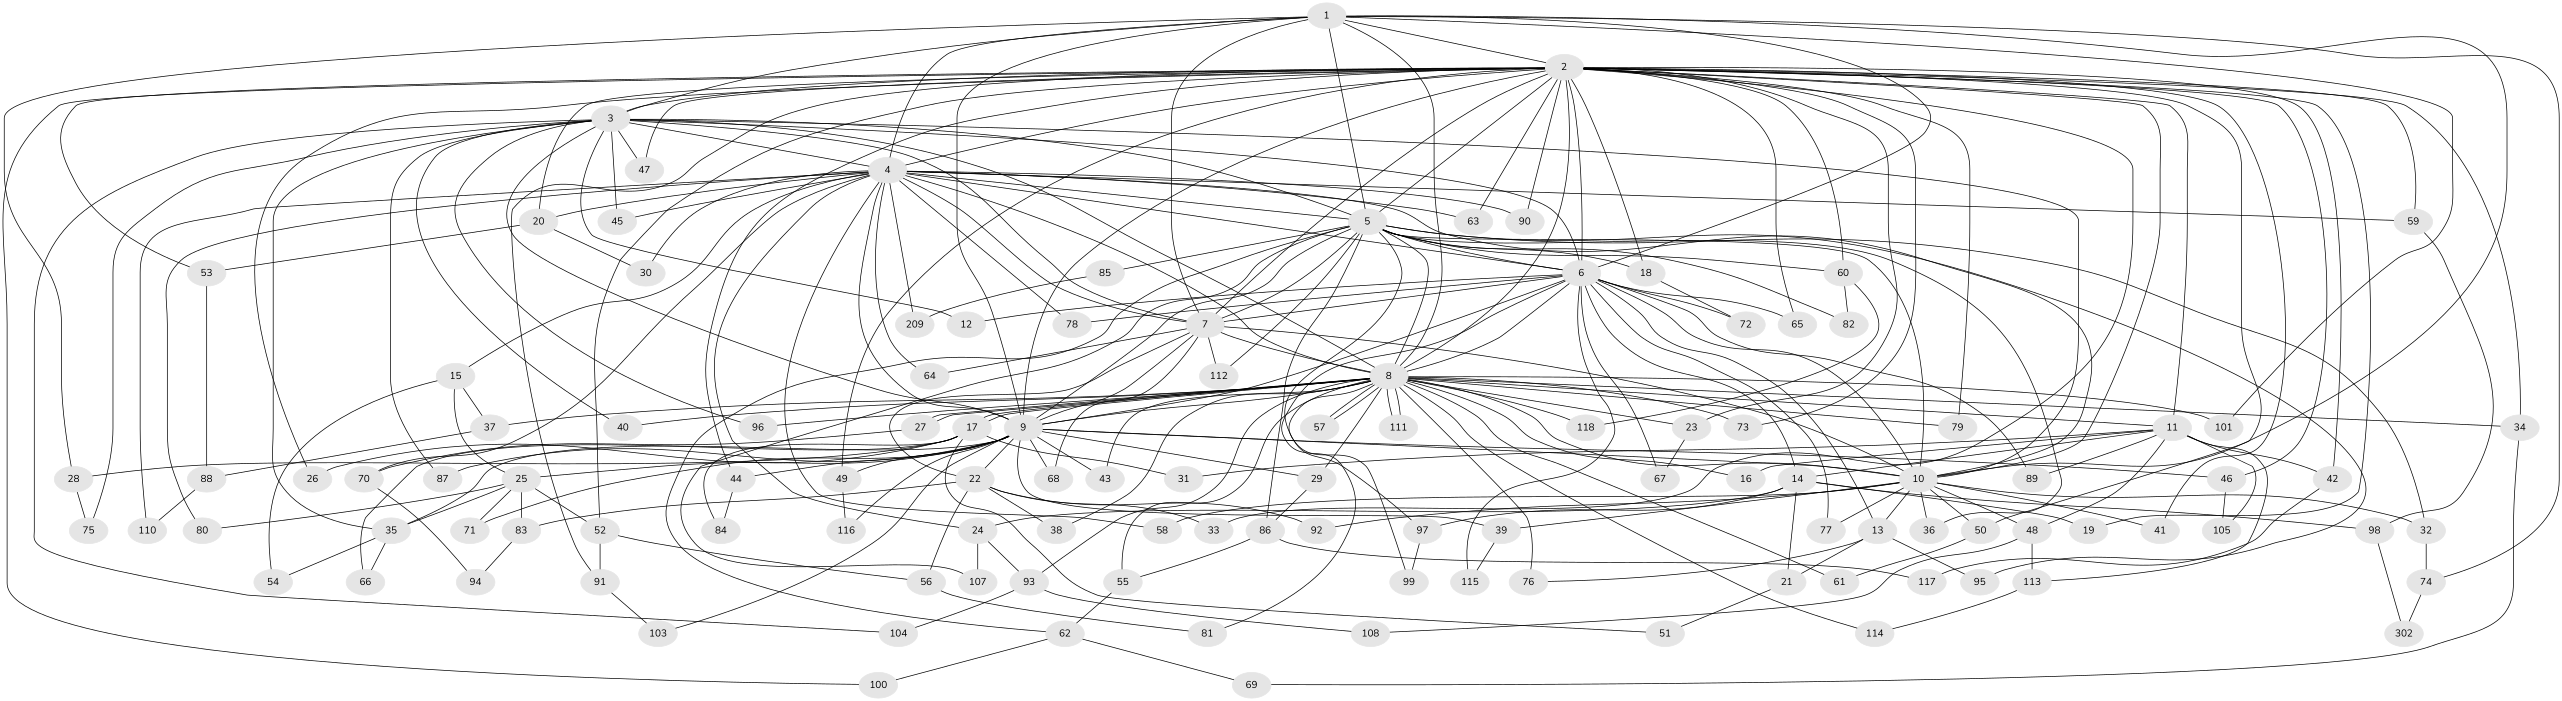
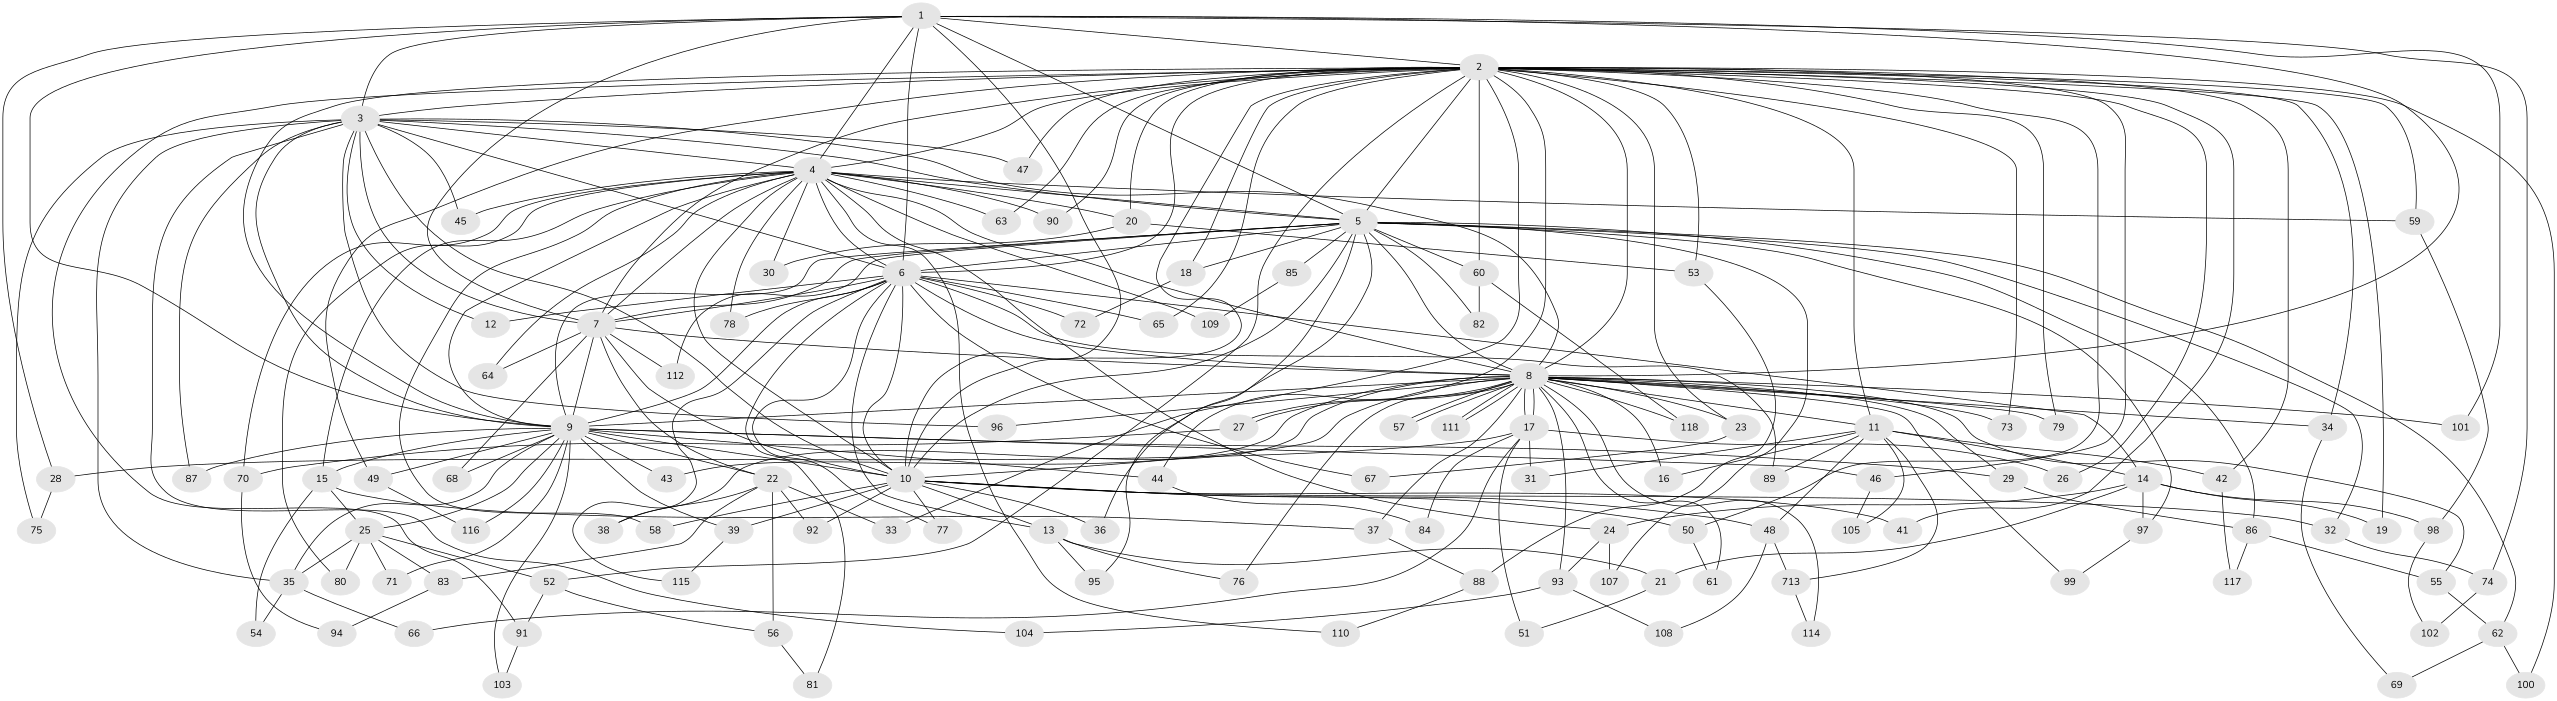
  graph {
    fontname=Nunito
    node [color=gray90 fontname=Nunito style=filled]
    edge [fontname=Nunito]
    1
    2
    3
    4
    5
    6
    7
    8
    9
    10
    28
    74
    101
    11
    18
    19
    20
    23
    26
    33
    34
    41
    42
    44
    46
    47
    49
    50
    52
    53
    59
    60
    63
    65
    73
    79
    90
    91
    100
    12
    35
-   40
    45
    75
    87
    96
    104
    15
    24
    30
    58
    64
    70
    78
    80
-   109 [label=209]
+   109
    110
    32
    36
    62
    82
    85
    86
    95
    97
    107
    112
    13
    14
    67
    72
    77
    81
    89
    115
    22
    68
    16
    17
    27
    29
    37
    38
    43
    55
    57
    61
    76
    93
    99
    111
    114
    118
    25
    39
    71
    103
    116
    48
    92
-   102 [label=302]
+   102
    31
    105
-   113
+   113 [label=713]
    69
    117
    84
    56
    88
    98
    54
    66
    94
    21
    83
    51
    108
    1 -- 2
    1 -- 3
    1 -- 4
    1 -- 5
    1 -- 6
    1 -- 7
    1 -- 8
    1 -- 9
    1 -- 10
    1 -- 28
    1 -- 74
    1 -- 101
    2 -- 3
    2 -- 4
    2 -- 5
    2 -- 6
    2 -- 7
    2 -- 8
    2 -- 9
    2 -- 10
    2 -- 11
    2 -- 18
    2 -- 19
    2 -- 20
    2 -- 23
    2 -- 26
    2 -- 33
    2 -- 34
    2 -- 41
    2 -- 42
    2 -- 44
    2 -- 46
    2 -- 47
    2 -- 49
    2 -- 50
    2 -- 52
    2 -- 53
    2 -- 59
    2 -- 60
    2 -- 63
    2 -- 65
    2 -- 73
    2 -- 79
    2 -- 90
    2 -- 91
    2 -- 100
    3 -- 4
    3 -- 5
    3 -- 6
    3 -- 7
    3 -- 8
    3 -- 9
    3 -- 10
    3 -- 47
    3 -- 12
    3 -- 35
-   3 -- 40
    3 -- 45
    3 -- 75
    3 -- 87
    3 -- 96
    3 -- 104
    4 -- 5
    4 -- 6
    4 -- 7
    4 -- 8
    4 -- 9
    4 -- 10
    4 -- 20
    4 -- 59
    4 -- 63
    4 -- 90
    4 -- 45
    4 -- 15
    4 -- 24
    4 -- 30
    4 -- 58
    4 -- 64
    4 -- 70
    4 -- 78
    4 -- 80
    4 -- 109
    4 -- 110
    5 -- 6
    5 -- 7
    5 -- 8
    5 -- 9
    5 -- 10
    5 -- 18
    5 -- 60
    5 -- 32
    5 -- 36
    5 -- 62
    5 -- 82
    5 -- 85
    5 -- 86
    5 -- 95
    5 -- 97
    5 -- 107
    5 -- 112
    6 -- 7
    6 -- 8
    6 -- 9
    6 -- 10
    6 -- 65
    6 -- 12
    6 -- 78
    6 -- 13
    6 -- 14
    6 -- 67
    6 -- 72
    6 -- 77
    6 -- 81
    6 -- 89
    6 -- 115
    7 -- 8
    7 -- 9
    7 -- 10
    7 -- 64
    7 -- 112
    7 -- 22
    7 -- 68
    8 -- 9
    8 -- 10
    8 -- 101
    8 -- 11
    8 -- 23
    8 -- 34
    8 -- 73
    8 -- 79
-   8 -- 40
    8 -- 96
    8 -- 16
    8 -- 17
    8 -- 17
    8 -- 27
    8 -- 27
    8 -- 29
    8 -- 37
    8 -- 38
    8 -- 43
    8 -- 55
    8 -- 57
    8 -- 57
    8 -- 61
    8 -- 76
    8 -- 93
    8 -- 99
    8 -- 111
    8 -- 111
    8 -- 114
    8 -- 118
    9 -- 10
    9 -- 44
    9 -- 46
    9 -- 49
    9 -- 35
    9 -- 87
+   9 -- 15
    9 -- 22
    9 -- 68
    9 -- 29
    9 -- 43
    9 -- 25
    9 -- 39
    9 -- 71
    9 -- 103
    9 -- 116
    10 -- 41
    10 -- 50
    10 -- 58
    10 -- 32
    10 -- 36
    10 -- 13
    10 -- 77
    10 -- 39
    10 -- 48
    10 -- 92
    28 -- 75
    74 -- 102
    11 -- 42
    11 -- 14
    11 -- 89
    11 -- 16
    11 -- 48
    11 -- 31
    11 -- 105
    11 -- 113
    18 -- 72
    20 -- 53
    20 -- 30
    23 -- 67
    34 -- 69
    42 -- 117
    44 -- 84
    46 -- 105
    49 -- 116
    50 -- 61
    52 -- 91
    52 -- 56
    53 -- 88
    59 -- 98
    60 -- 82
    60 -- 118
    91 -- 103
    35 -- 54
    35 -- 66
    15 -- 37
    15 -- 25
    15 -- 54
    24 -- 107
    24 -- 93
    70 -- 94
    32 -- 74
    62 -- 100
    62 -- 69
    85 -- 109
    86 -- 55
    86 -- 117
    97 -- 99
    13 -- 95
    13 -- 76
    13 -- 21
    14 -- 19
    14 -- 24
    14 -- 97
    14 -- 98
    14 -- 21
    22 -- 33
    22 -- 38
    22 -- 92
    22 -- 56
    22 -- 83
    17 -- 28
    17 -- 26
    17 -- 31
    17 -- 84
    17 -- 66
    17 -- 51
    27 -- 70
    29 -- 86
    37 -- 88
    55 -- 62
    93 -- 104
    93 -- 108
    25 -- 52
    25 -- 35
    25 -- 80
    25 -- 71
    25 -- 83
    39 -- 115
    48 -- 113
    48 -- 108
    113 -- 114
    56 -- 81
    88 -- 110
    98 -- 102
    21 -- 51
    83 -- 94
  }
